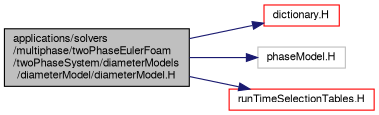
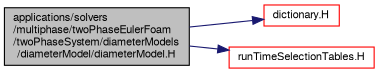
  digraph {
    rankdir=LR
    node [color=red fontname=FreeSans fontsize=10 shape=record]
    edge [color=midnightblue fontname=FreeSans fontsize=10 labelfontname=FreeSans labelfontsize=10 style=solid]
    n1 [color=black fillcolor=grey75 fontcolor=black height=0.2 label="applications/solvers\l/multiphase/twoPhaseEulerFoam\l/twoPhaseSystem/diameterModels\l/diameterModel/diameterModel.H" style=filled width=0.4]
    n2 [height=0.2 label="dictionary.H" width=0.4]
-   n3 [color=grey75 height=0.2 label="phaseModel.H" width=0.4]
    n4 [height=0.2 label="runTimeSelectionTables.H" width=0.4]
    n1 -> n2
-   n1 -> n3
    n1 -> n4
  }
